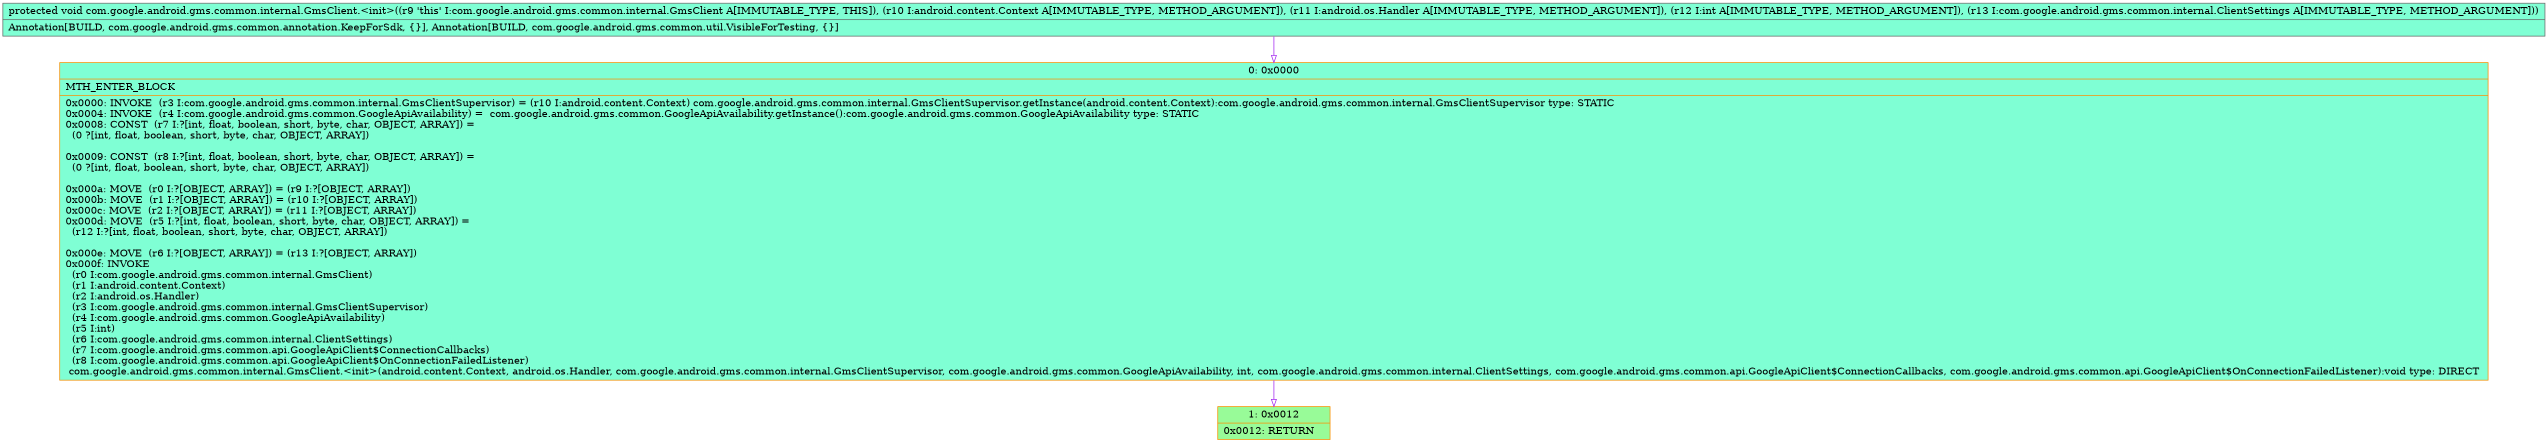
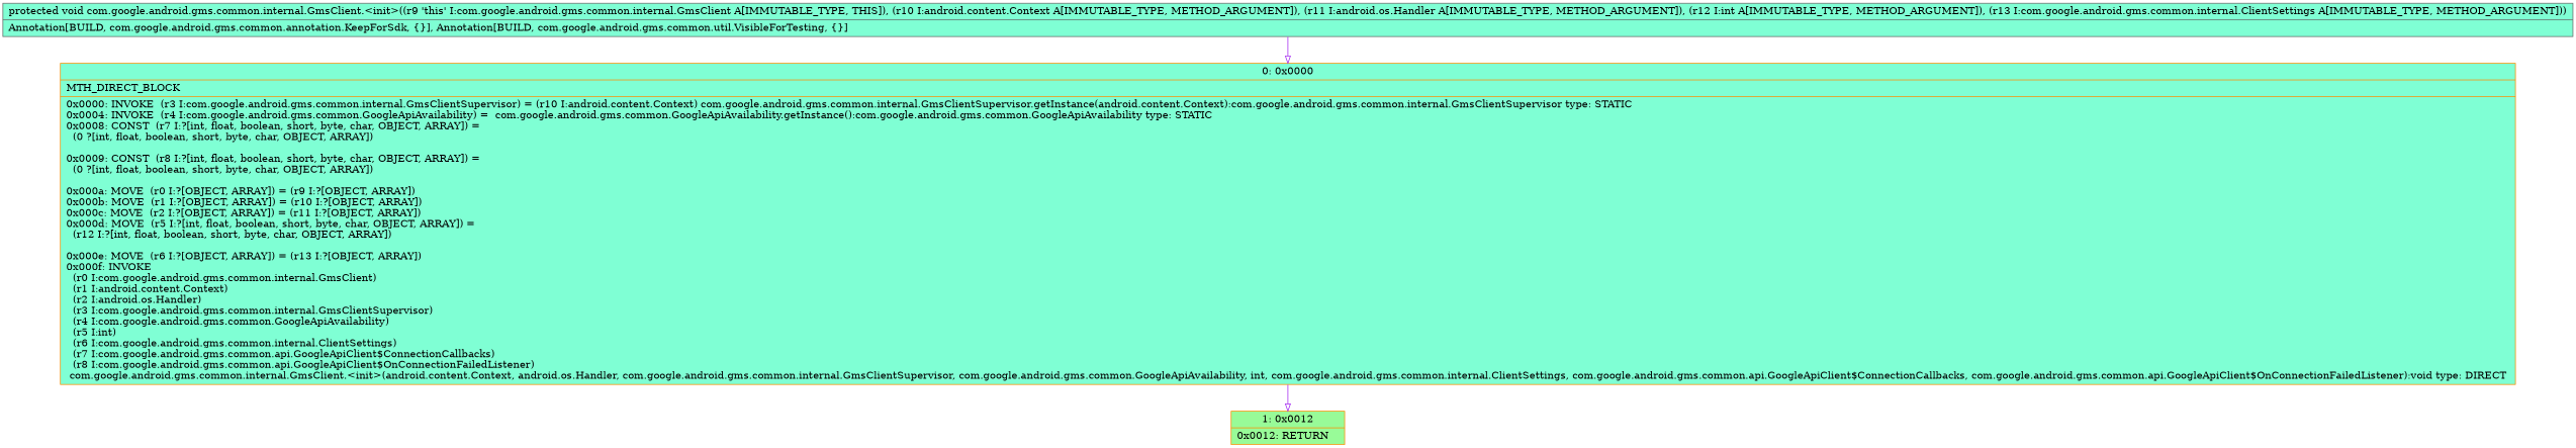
  digraph {
    node [shape=record style=filled fillcolor=aquamarine color=darkorange]
    edge [color=purple arrowhead=onormal]
-   n1 [label="{0\:\ 0x0000|MTH_ENTER_BLOCK\l|0x0000: INVOKE  (r3 I:com.google.android.gms.common.internal.GmsClientSupervisor) = (r10 I:android.content.Context) com.google.android.gms.common.internal.GmsClientSupervisor.getInstance(android.content.Context):com.google.android.gms.common.internal.GmsClientSupervisor type: STATIC \l0x0004: INVOKE  (r4 I:com.google.android.gms.common.GoogleApiAvailability) =  com.google.android.gms.common.GoogleApiAvailability.getInstance():com.google.android.gms.common.GoogleApiAvailability type: STATIC \l0x0008: CONST  (r7 I:?[int, float, boolean, short, byte, char, OBJECT, ARRAY]) = \l  (0 ?[int, float, boolean, short, byte, char, OBJECT, ARRAY])\l \l0x0009: CONST  (r8 I:?[int, float, boolean, short, byte, char, OBJECT, ARRAY]) = \l  (0 ?[int, float, boolean, short, byte, char, OBJECT, ARRAY])\l \l0x000a: MOVE  (r0 I:?[OBJECT, ARRAY]) = (r9 I:?[OBJECT, ARRAY]) \l0x000b: MOVE  (r1 I:?[OBJECT, ARRAY]) = (r10 I:?[OBJECT, ARRAY]) \l0x000c: MOVE  (r2 I:?[OBJECT, ARRAY]) = (r11 I:?[OBJECT, ARRAY]) \l0x000d: MOVE  (r5 I:?[int, float, boolean, short, byte, char, OBJECT, ARRAY]) = \l  (r12 I:?[int, float, boolean, short, byte, char, OBJECT, ARRAY])\l \l0x000e: MOVE  (r6 I:?[OBJECT, ARRAY]) = (r13 I:?[OBJECT, ARRAY]) \l0x000f: INVOKE  \l  (r0 I:com.google.android.gms.common.internal.GmsClient)\l  (r1 I:android.content.Context)\l  (r2 I:android.os.Handler)\l  (r3 I:com.google.android.gms.common.internal.GmsClientSupervisor)\l  (r4 I:com.google.android.gms.common.GoogleApiAvailability)\l  (r5 I:int)\l  (r6 I:com.google.android.gms.common.internal.ClientSettings)\l  (r7 I:com.google.android.gms.common.api.GoogleApiClient$ConnectionCallbacks)\l  (r8 I:com.google.android.gms.common.api.GoogleApiClient$OnConnectionFailedListener)\l com.google.android.gms.common.internal.GmsClient.\<init\>(android.content.Context, android.os.Handler, com.google.android.gms.common.internal.GmsClientSupervisor, com.google.android.gms.common.GoogleApiAvailability, int, com.google.android.gms.common.internal.ClientSettings, com.google.android.gms.common.api.GoogleApiClient$ConnectionCallbacks, com.google.android.gms.common.api.GoogleApiClient$OnConnectionFailedListener):void type: DIRECT \l}"]
+   n1 [label="{0\:\ 0x0000|MTH_DIRECT_BLOCK\l|0x0000: INVOKE  (r3 I:com.google.android.gms.common.internal.GmsClientSupervisor) = (r10 I:android.content.Context) com.google.android.gms.common.internal.GmsClientSupervisor.getInstance(android.content.Context):com.google.android.gms.common.internal.GmsClientSupervisor type: STATIC \l0x0004: INVOKE  (r4 I:com.google.android.gms.common.GoogleApiAvailability) =  com.google.android.gms.common.GoogleApiAvailability.getInstance():com.google.android.gms.common.GoogleApiAvailability type: STATIC \l0x0008: CONST  (r7 I:?[int, float, boolean, short, byte, char, OBJECT, ARRAY]) = \l  (0 ?[int, float, boolean, short, byte, char, OBJECT, ARRAY])\l \l0x0009: CONST  (r8 I:?[int, float, boolean, short, byte, char, OBJECT, ARRAY]) = \l  (0 ?[int, float, boolean, short, byte, char, OBJECT, ARRAY])\l \l0x000a: MOVE  (r0 I:?[OBJECT, ARRAY]) = (r9 I:?[OBJECT, ARRAY]) \l0x000b: MOVE  (r1 I:?[OBJECT, ARRAY]) = (r10 I:?[OBJECT, ARRAY]) \l0x000c: MOVE  (r2 I:?[OBJECT, ARRAY]) = (r11 I:?[OBJECT, ARRAY]) \l0x000d: MOVE  (r5 I:?[int, float, boolean, short, byte, char, OBJECT, ARRAY]) = \l  (r12 I:?[int, float, boolean, short, byte, char, OBJECT, ARRAY])\l \l0x000e: MOVE  (r6 I:?[OBJECT, ARRAY]) = (r13 I:?[OBJECT, ARRAY]) \l0x000f: INVOKE  \l  (r0 I:com.google.android.gms.common.internal.GmsClient)\l  (r1 I:android.content.Context)\l  (r2 I:android.os.Handler)\l  (r3 I:com.google.android.gms.common.internal.GmsClientSupervisor)\l  (r4 I:com.google.android.gms.common.GoogleApiAvailability)\l  (r5 I:int)\l  (r6 I:com.google.android.gms.common.internal.ClientSettings)\l  (r7 I:com.google.android.gms.common.api.GoogleApiClient$ConnectionCallbacks)\l  (r8 I:com.google.android.gms.common.api.GoogleApiClient$OnConnectionFailedListener)\l com.google.android.gms.common.internal.GmsClient.\<init\>(android.content.Context, android.os.Handler, com.google.android.gms.common.internal.GmsClientSupervisor, com.google.android.gms.common.GoogleApiAvailability, int, com.google.android.gms.common.internal.ClientSettings, com.google.android.gms.common.api.GoogleApiClient$ConnectionCallbacks, com.google.android.gms.common.api.GoogleApiClient$OnConnectionFailedListener):void type: DIRECT \l}"]
    n2 [label="{1\:\ 0x0012|0x0012: RETURN   \l}" fillcolor=palegreen]
    n3 [label="{protected void com.google.android.gms.common.internal.GmsClient.\<init\>((r9 'this' I:com.google.android.gms.common.internal.GmsClient A[IMMUTABLE_TYPE, THIS]), (r10 I:android.content.Context A[IMMUTABLE_TYPE, METHOD_ARGUMENT]), (r11 I:android.os.Handler A[IMMUTABLE_TYPE, METHOD_ARGUMENT]), (r12 I:int A[IMMUTABLE_TYPE, METHOD_ARGUMENT]), (r13 I:com.google.android.gms.common.internal.ClientSettings A[IMMUTABLE_TYPE, METHOD_ARGUMENT]))  | Annotation[BUILD, com.google.android.gms.common.annotation.KeepForSdk, \{\}], Annotation[BUILD, com.google.android.gms.common.util.VisibleForTesting, \{\}]\l}" color=gray40]
    n1 -> n2
    n3 -> n1
  }
